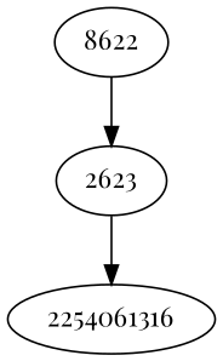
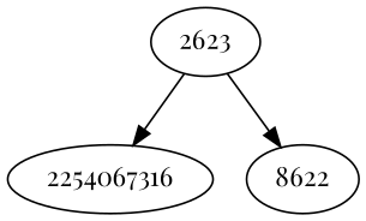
  strict digraph {
    fontname="Playfair Display"
    node [fontname="Playfair Display"]
    edge [fontname="Playfair Display"]
    2623
-   2254061316
+   2254061316 [label=2254067316]
    n3 [label=8622]
    2623 -> 2254061316
-   n3 -> 2623
+   2623 -> n3
  }
